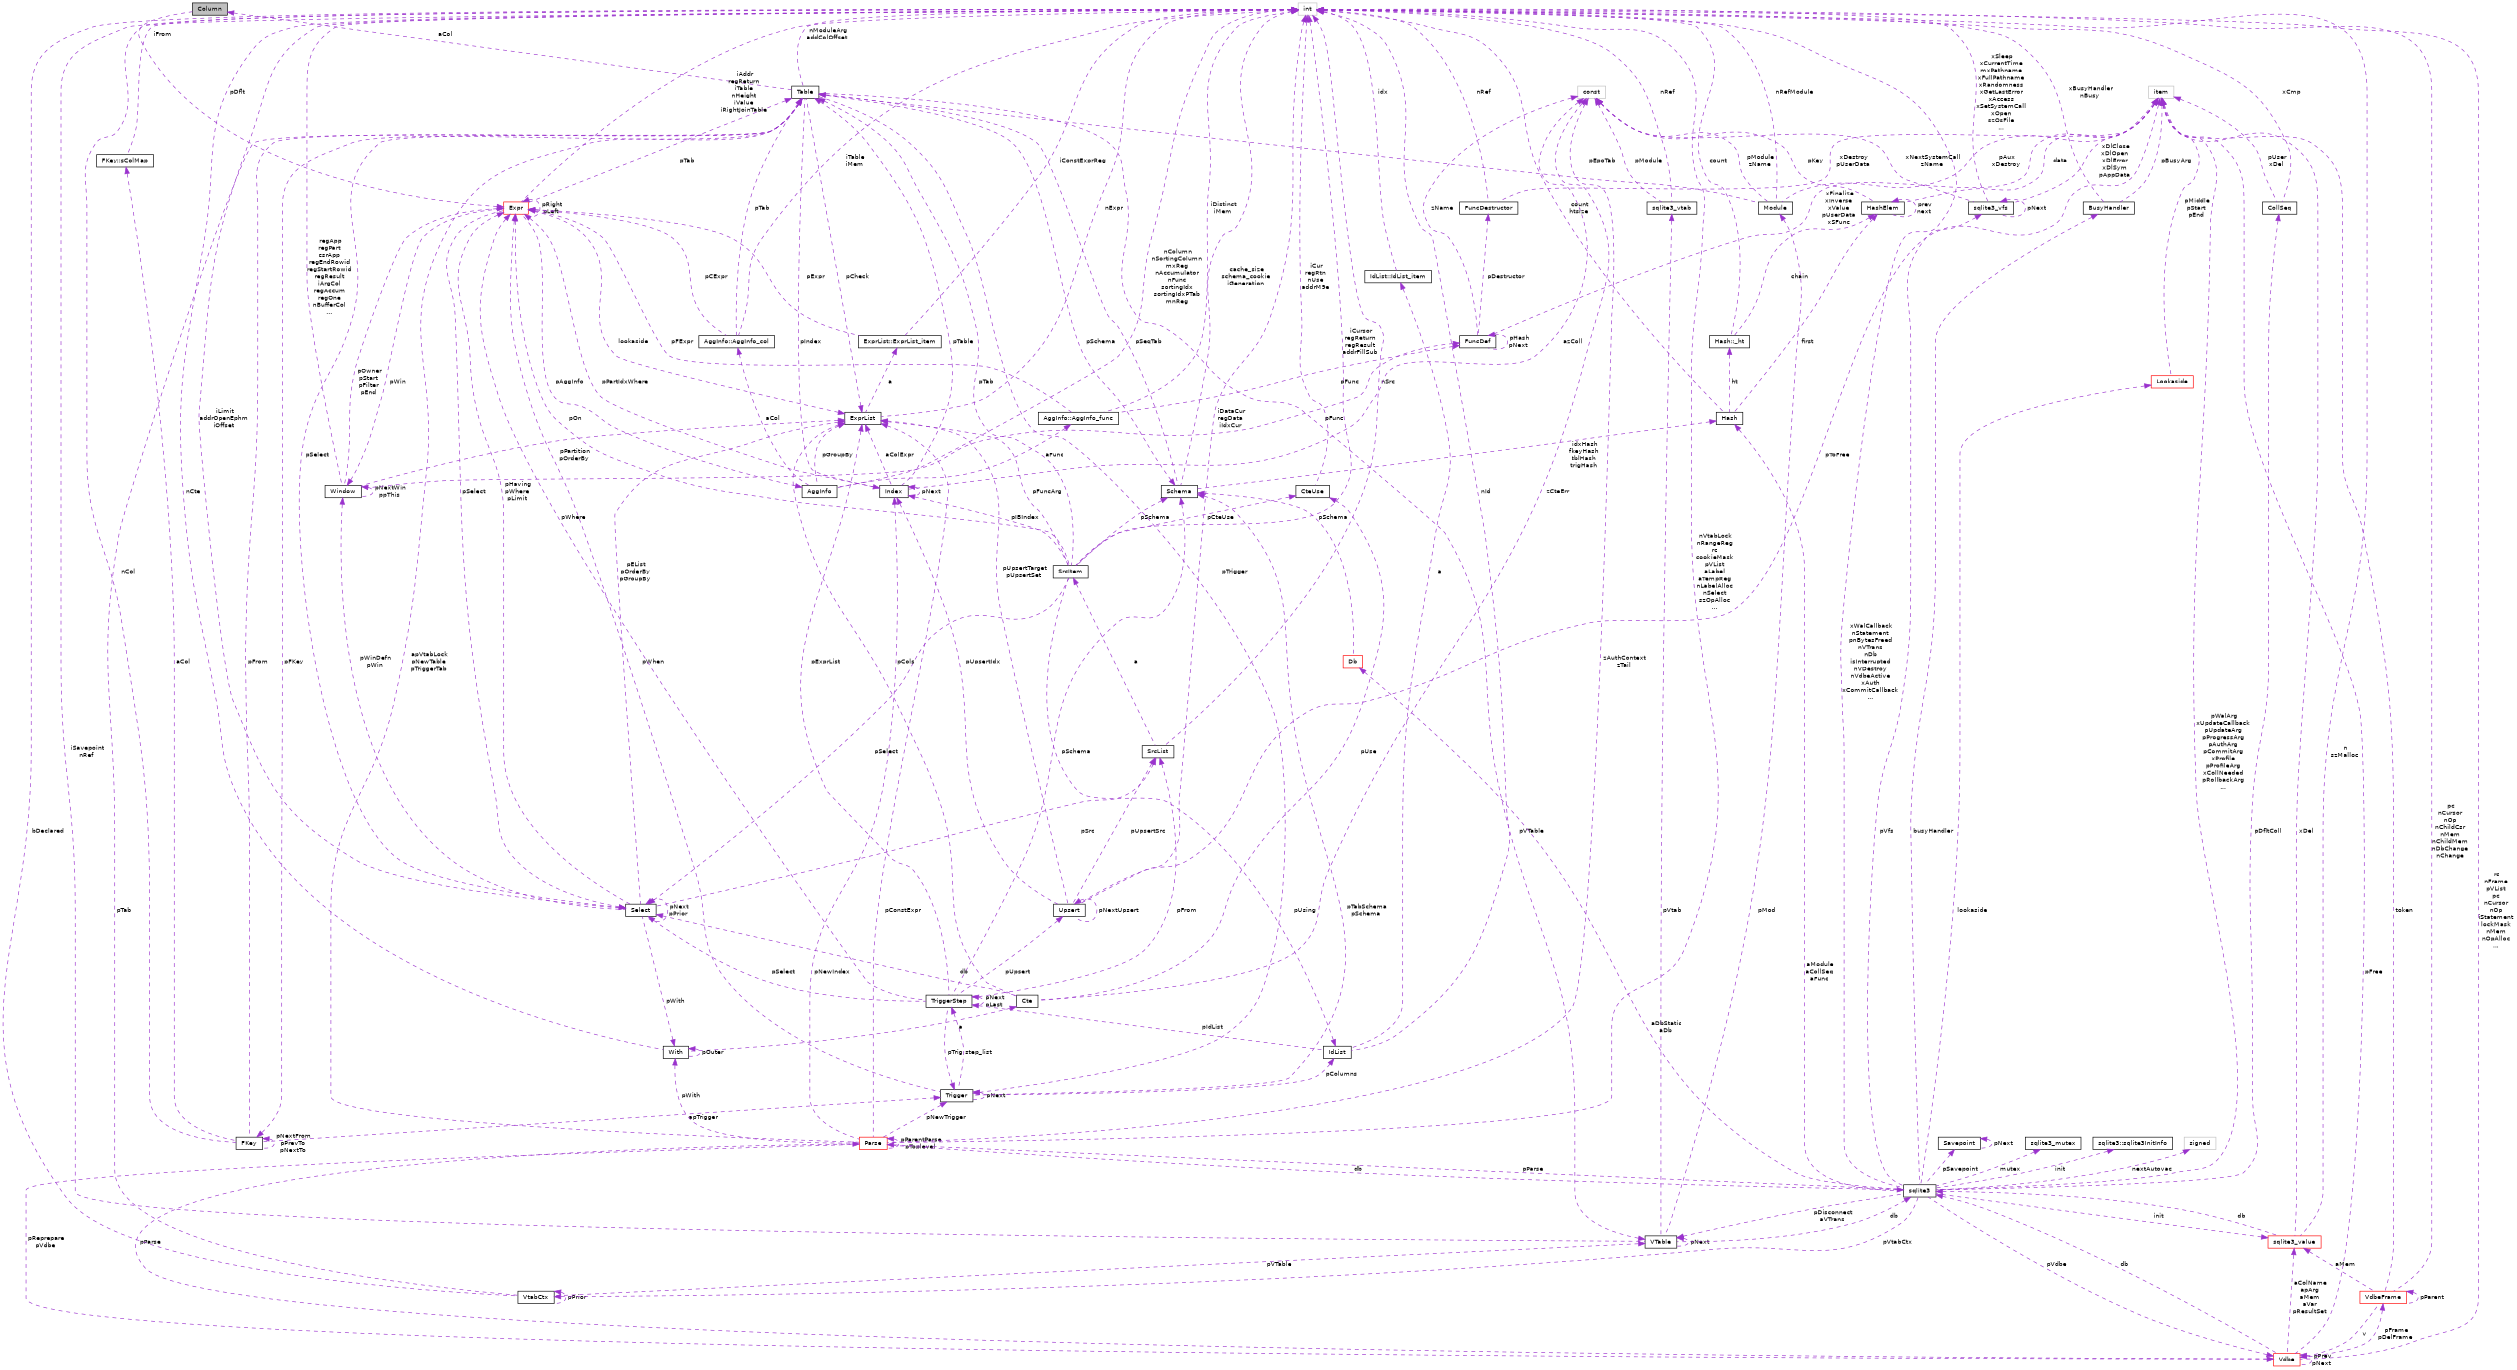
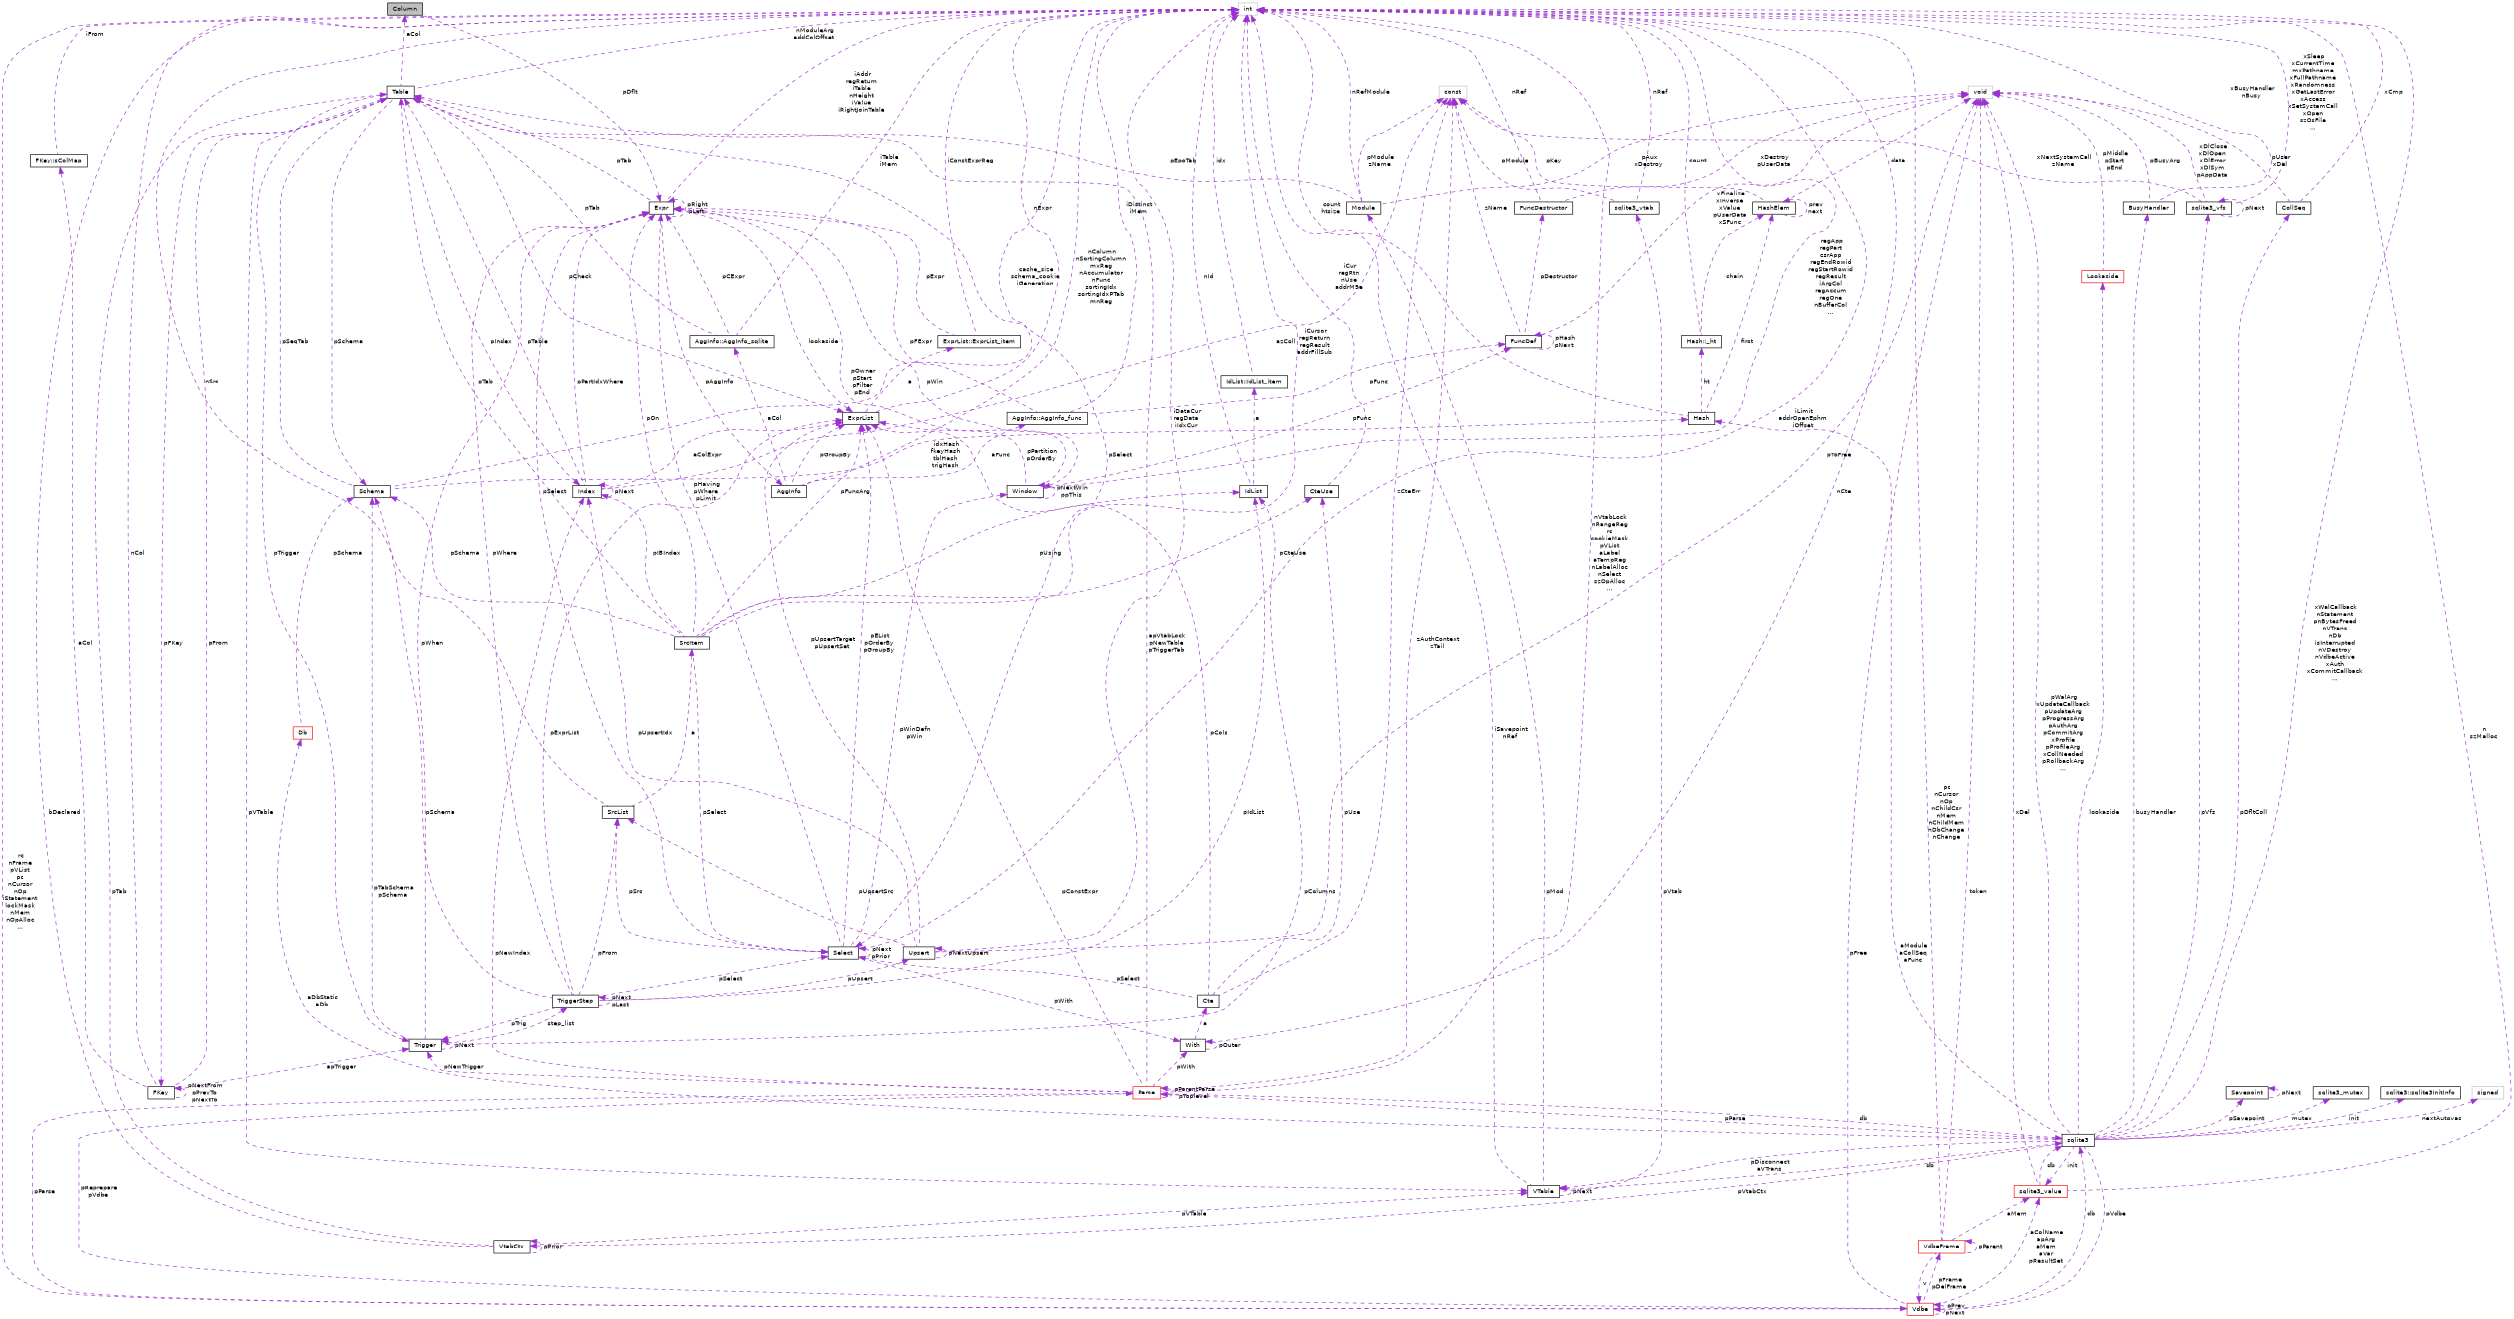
  digraph {
    node [color=black fillcolor=white fontname=Helvetica fontsize=10 shape=record style=filled]
    edge [color=darkorchid3 dir=back fontname=Helvetica fontsize=10 labelfontname=Helvetica labelfontsize=10 style=dashed]
    n1 [fillcolor=grey75 fontcolor=black height=0.2 label=Column width=0.4]
    n2 [height=0.2 label=Table width=0.4]
-   n3 [color=red height=0.2 label=Expr width=0.4]
-   n4 [height=0.2 label="AggInfo::AggInfo_col" width=0.4]
+   n3 [height=0.2 label=Expr width=0.4]
+   n4 [height=0.2 label="AggInfo::AggInfo_sqlite" width=0.4]
    n5 [height=0.2 label=SrcItem width=0.4]
    n6 [height=0.2 label=Index width=0.4]
    n7 [height=0.2 label=Schema width=0.4]
    n8 [height=0.2 label=FKey width=0.4]
    n9 [color=red height=0.2 label=Parse width=0.4]
    n10 [height=0.2 label=VtabCtx width=0.4]
    n11 [height=0.2 label=Module width=0.4]
    n12 [height=0.2 label=Trigger width=0.4]
    n13 [height=0.2 label=TriggerStep width=0.4]
    n14 [height=0.2 label=Select width=0.4]
    n15 [height=0.2 label="ExprList::ExprList_item" width=0.4]
    n16 [height=0.2 label=Window width=0.4]
    n17 [height=0.2 label="AggInfo::AggInfo_func" width=0.4]
    n18 [height=0.2 label=AggInfo width=0.4]
    n19 [height=0.2 label=Cte width=0.4]
    n20 [height=0.2 label=ExprList width=0.4]
    n21 [height=0.2 label=SrcList width=0.4]
    n22 [height=0.2 label=Upsert width=0.4]
    n23 [color=grey75 height=0.2 label=int width=0.4]
    n24 [height=0.2 label=Hash width=0.4]
    n25 [height=0.2 label="Hash::_ht" width=0.4]
    n26 [height=0.2 label="FKey::sColMap" width=0.4]
    n27 [height=0.2 label=IdList width=0.4]
    n28 [height=0.2 label="IdList::IdList_item" width=0.4]
    n29 [height=0.2 label=With width=0.4]
    n30 [height=0.2 label=CteUse width=0.4]
    n31 [height=0.2 label=FuncDestructor width=0.4]
    n32 [height=0.2 label=VTable width=0.4]
    n33 [height=0.2 label=sqlite3 width=0.4]
    n34 [color=red height=0.2 label=Vdbe width=0.4]
    n35 [color=red height=0.2 label=sqlite3_value width=0.4]
    n36 [color=red height=0.2 label=VdbeFrame width=0.4]
    n37 [height=0.2 label=sqlite3_vfs width=0.4]
    n38 [height=0.2 label=BusyHandler width=0.4]
    n39 [height=0.2 label=CollSeq width=0.4]
    n40 [height=0.2 label=sqlite3_vtab width=0.4]
    n41 [color=red height=0.2 label=Db width=0.4]
    n42 [height=0.2 label=FuncDef width=0.4]
    n43 [height=0.2 label=HashElem width=0.4]
-   n44 [color=grey75 height=0.2 label=item width=0.4]
+   n44 [color=grey75 height=0.2 label=void width=0.4]
    n45 [color=red height=0.2 label=Lookaside width=0.4]
    n46 [color=grey75 height=0.2 label=const width=0.4]
    n47 [height=0.2 label=Savepoint width=0.4]
    n48 [height=0.2 label=sqlite3_mutex width=0.4]
    n49 [height=0.2 label="sqlite3::sqlite3InitInfo" width=0.4]
    n50 [color=grey75 height=0.2 label=signed width=0.4]
    n1 -> n2 [label=" aCol"]
    n2 -> n3 [label=" pTab"]
    n2 -> n4 [label=" pTab"]
    n2 -> n5 [label=" pTab"]
    n2 -> n6 [label=" pTable"]
    n2 -> n7 [label=" pSeqTab"]
    n2 -> n8 [label=" pFrom"]
    n2 -> n9 [label=" apVtabLock\npNewTable\npTriggerTab"]
    n2 -> n10 [label=" pTab"]
    n2 -> n11 [label=" pEpoTab"]
    n3 -> n1 [label=" pDflt"]
    n3 -> n3 [label=" pRight\npLeft"]
    n3 -> n4 [label=" pCExpr"]
    n3 -> n5 [label=" pOn"]
    n3 -> n6 [label=" pPartIdxWhere"]
    n3 -> n12 [label=" pWhen"]
    n3 -> n13 [label=" pWhere"]
    n3 -> n14 [label=" pHaving\npWhere\npLimit"]
    n3 -> n15 [label=" pExpr"]
    n3 -> n16 [label=" pOwner\npStart\npFilter\npEnd"]
    n3 -> n17 [label=" pFExpr"]
    n4 -> n18 [label=" aCol"]
    n5 -> n21 [label=" a"]
    n6 -> n2 [label=" pIndex"]
    n6 -> n5 [label=" pIBIndex"]
    n6 -> n6 [label=" pNext"]
    n6 -> n9 [label=" pNewIndex"]
    n6 -> n22 [label=" pUpsertIdx"]
    n7 -> n2 [label=" pSchema"]
    n7 -> n5 [label=" pSchema"]
    n7 -> n12 [label=" pTabSchema\npSchema"]
    n7 -> n13 [label=" pSchema"]
    n7 -> n41 [label=" pSchema"]
    n8 -> n2 [label=" pFKey"]
    n8 -> n8 [label=" pNextFrom\npPrevTo\npNextTo"]
    n9 -> n9 [label=" pParentParse\npToplevel"]
    n9 -> n33 [label=" pParse"]
    n9 -> n34 [label=" pParse"]
    n10 -> n10 [label=" pPrior"]
    n10 -> n33 [label=" pVtabCtx"]
    n11 -> n32 [label=" pMod"]
    n12 -> n2 [label=" pTrigger"]
    n12 -> n8 [label=" apTrigger"]
    n12 -> n9 [label=" pNewTrigger"]
    n12 -> n12 [label=" pNext"]
    n12 -> n13 [label=" pTrig"]
    n13 -> n12 [label=" step_list"]
    n13 -> n13 [label=" pNext\npLast"]
    n14 -> n2 [label=" pSelect"]
    n14 -> n3 [label=" pSelect"]
    n14 -> n5 [label=" pSelect"]
    n14 -> n13 [label=" pSelect"]
    n14 -> n14 [label=" pNext\npPrior"]
-   n14 -> n19 [label=" db"]
+   n14 -> n19 [label=" pSelect"]
    n15 -> n20 [label=" a"]
    n16 -> n3 [label=" pWin"]
    n16 -> n14 [label=" pWinDefn\npWin"]
    n16 -> n16 [label=" pNextWin\nppThis"]
    n17 -> n18 [label=" aFunc"]
    n18 -> n3 [label=" pAggInfo"]
    n19 -> n29 [label=" a"]
    n20 -> n2 [label=" pCheck"]
    n20 -> n3 [label=" lookaside"]
    n20 -> n5 [label=" pFuncArg"]
    n20 -> n6 [label=" aColExpr"]
    n20 -> n9 [label=" pConstExpr"]
    n20 -> n13 [label=" pExprList"]
    n20 -> n14 [label=" pEList\npOrderBy\npGroupBy"]
    n20 -> n16 [label=" pPartition\npOrderBy"]
    n20 -> n18 [label=" pGroupBy"]
    n20 -> n19 [label=" pCols"]
    n20 -> n22 [label=" pUpsertTarget\npUpsertSet"]
    n21 -> n13 [label=" pFrom"]
    n21 -> n14 [label=" pSrc"]
    n21 -> n22 [label=" pUpsertSrc"]
    n22 -> n13 [label=" pUpsert"]
    n22 -> n22 [label=" pNextUpsert"]
    n23 -> n2 [label=" nModuleArg\naddColOffset"]
    n23 -> n3 [label=" iAddr\nregReturn\niTable\nnHeight\niValue\niRightJoinTable"]
    n23 -> n4 [label=" iTable\niMem"]
    n23 -> n5 [label=" iCursor\nregReturn\nregResult\naddrFillSub"]
    n23 -> n7 [label=" cache_size\nschema_cookie\niGeneration"]
    n23 -> n8 [label=" nCol"]
    n23 -> n9 [label=" nVtabLock\nnRangeReg\nrc\ncookieMask\npVList\naLabel\naTempReg\nnLabelAlloc\nnSelect\nszOpAlloc\n..."]
    n23 -> n10 [label=" bDeclared"]
    n23 -> n11 [label=" nRefModule"]
    n23 -> n14 [label=" iLimit\naddrOpenEphm\niOffset"]
    n23 -> n15 [label=" iConstExprReg"]
    n23 -> n16 [label=" regApp\nregPart\ncsrApp\nregEndRowid\nregStartRowid\nregResult\niArgCol\nregAccum\nregOne\nnBufferCol\n..."]
    n23 -> n17 [label=" iDistinct\niMem"]
    n23 -> n18 [label=" nColumn\nnSortingColumn\nmxReg\nnAccumulator\nnFunc\nsortingIdx\nsortingIdxPTab\nmnReg"]
    n23 -> n20 [label=" nExpr"]
    n23 -> n21 [label=" nSrc"]
    n23 -> n22 [label=" iDataCur\nregData\niIdxCur"]
    n23 -> n24 [label=" count\nhtsize"]
    n23 -> n25 [label=" count"]
    n23 -> n26 [label=" iFrom"]
    n23 -> n27 [label=" nId"]
    n23 -> n28 [label=" idx"]
    n23 -> n29 [label=" nCte"]
    n23 -> n30 [label=" iCur\nregRtn\nnUse\naddrM9e"]
    n23 -> n31 [label=" nRef"]
    n23 -> n32 [label=" iSavepoint\nnRef"]
    n23 -> n33 [label=" xWalCallback\nnStatement\npnBytesFreed\nnVTrans\nnDb\nisInterrupted\nnVDestroy\nnVdbeActive\nxAuth\nxCommitCallback\n..."]
    n23 -> n34 [label=" rc\nnFrame\npVList\npc\nnCursor\nnOp\niStatement\nlockMask\nnMem\nnOpAlloc\n..."]
    n23 -> n35 [label=" n\nszMalloc"]
    n23 -> n36 [label=" pc\nnCursor\nnOp\nnChildCsr\nnMem\nnChildMem\nnDbChange\nnChange"]
    n23 -> n37 [label=" xSleep\nxCurrentTime\nmxPathname\nxFullPathname\nxRandomness\nxGetLastError\nxAccess\nxSetSystemCall\nxOpen\nszOsFile\n..."]
    n23 -> n38 [label=" xBusyHandler\nnBusy"]
    n23 -> n39 [label=" xCmp"]
    n23 -> n40 [label=" nRef"]
    n24 -> n7 [label=" idxHash\nfkeyHash\ntblHash\ntrigHash"]
    n24 -> n33 [label=" aModule\naCollSeq\naFunc"]
    n25 -> n24 [label=" ht"]
    n26 -> n8 [label=" aCol"]
    n27 -> n5 [label=" pUsing"]
    n27 -> n12 [label=" pColumns"]
-   n13 -> n27 [label=" pIdList"]
+   n27 -> n13 [label=" pIdList"]
    n28 -> n27 [label=" a"]
    n29 -> n9 [label=" pWith"]
    n29 -> n14 [label=" pWith"]
    n29 -> n29 [label=" pOuter"]
    n30 -> n5 [label=" pCteUse"]
    n30 -> n19 [label=" pUse"]
    n31 -> n42 [label=" pDestructor"]
    n32 -> n2 [label=" pVTable"]
    n32 -> n10 [label=" pVTable"]
    n32 -> n32 [label=" pNext"]
    n32 -> n33 [label=" pDisconnect\naVTrans"]
    n33 -> n9 [label=" db"]
    n33 -> n32 [label=" db"]
    n33 -> n34 [label=" db"]
    n33 -> n35 [label=" db"]
    n34 -> n9 [label=" pReprepare\npVdbe"]
    n34 -> n33 [label=" pVdbe"]
    n34 -> n34 [label=" pPrev\npNext"]
    n34 -> n36 [label=" v"]
    n35 -> n33 [label=" init"]
    n35 -> n34 [label=" aColName\napArg\naMem\naVar\npResultSet"]
    n35 -> n36 [label=" aMem"]
    n36 -> n34 [label=" pFrame\npDelFrame"]
    n36 -> n36 [label=" pParent"]
    n37 -> n33 [label=" pVfs"]
    n37 -> n37 [label=" pNext"]
    n38 -> n33 [label=" busyHandler"]
    n39 -> n33 [label=" pDfltColl"]
    n40 -> n32 [label=" pVtab"]
    n41 -> n33 [label=" aDbStatic\naDb"]
    n42 -> n16 [label=" pFunc"]
    n42 -> n17 [label=" pFunc"]
    n42 -> n42 [label=" pHash\npNext"]
    n43 -> n24 [label=" first"]
    n43 -> n25 [label=" chain"]
    n43 -> n43 [label=" prev\nnext"]
    n44 -> n11 [label=" pAux\nxDestroy"]
    n44 -> n22 [label=" pToFree"]
    n44 -> n31 [label=" xDestroy\npUserData"]
    n44 -> n33 [label=" pWalArg\nxUpdateCallback\npUpdateArg\npProgressArg\npAuthArg\npCommitArg\nxProfile\npProfileArg\nxCollNeeded\npRollbackArg\n..."]
    n44 -> n34 [label=" pFree"]
    n44 -> n35 [label=" xDel"]
    n44 -> n36 [label=" token"]
    n44 -> n37 [label=" xDlClose\nxDlOpen\nxDlError\nxDlSym\npAppData"]
    n44 -> n38 [label=" pBusyArg"]
    n44 -> n39 [label=" pUser\nxDel"]
    n44 -> n42 [label=" xFinalize\nxInverse\nxValue\npUserData\nxSFunc"]
    n44 -> n43 [label=" data"]
    n44 -> n45 [label=" pMiddle\npStart\npEnd"]
    n45 -> n33 [label=" lookaside"]
    n46 -> n6 [label=" azColl"]
    n46 -> n9 [label=" zAuthContext\nzTail"]
    n46 -> n11 [label=" pModule\nzName"]
    n46 -> n19 [label=" zCteErr"]
    n46 -> n37 [label=" xNextSystemCall\nzName"]
    n46 -> n40 [label=" pModule"]
    n46 -> n42 [label=" zName"]
    n46 -> n43 [label=" pKey"]
    n47 -> n33 [label=" pSavepoint"]
    n47 -> n47 [label=" pNext"]
    n48 -> n33 [label=" mutex"]
    n49 -> n33 [label=" init"]
    n50 -> n33 [label=" nextAutovac"]
  }
